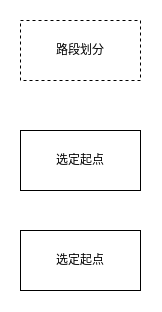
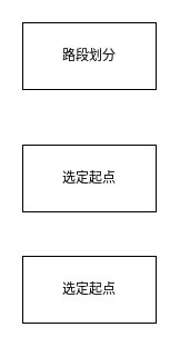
  <mxCell id="0" />
  <mxCell id="1" parent="0" />
- <mxCell id="2" value="&lt;div&gt;路段划分&lt;/div&gt;" style="rounded=0;whiteSpace=wrap;html=1;dashed=1;" vertex="1" parent="1"><mxGeometry x="20" y="20" width="120" height="60" as="geometry" /></mxCell>
+ <mxCell id="2" value="&lt;div&gt;路段划分&lt;/div&gt;" style="rounded=0;whiteSpace=wrap;html=1;" vertex="1" parent="1"><mxGeometry x="20" y="20" width="120" height="60" as="geometry" /></mxCell>
  <mxCell id="3" value="选定起点" style="rounded=0;whiteSpace=wrap;html=1;" vertex="1" parent="1"><mxGeometry x="20" y="130" width="120" height="60" as="geometry" /></mxCell>
  <mxCell id="4" value="选定起点" style="rounded=0;whiteSpace=wrap;html=1;" vertex="1" parent="1"><mxGeometry x="20" y="230" width="120" height="60" as="geometry" /></mxCell>
